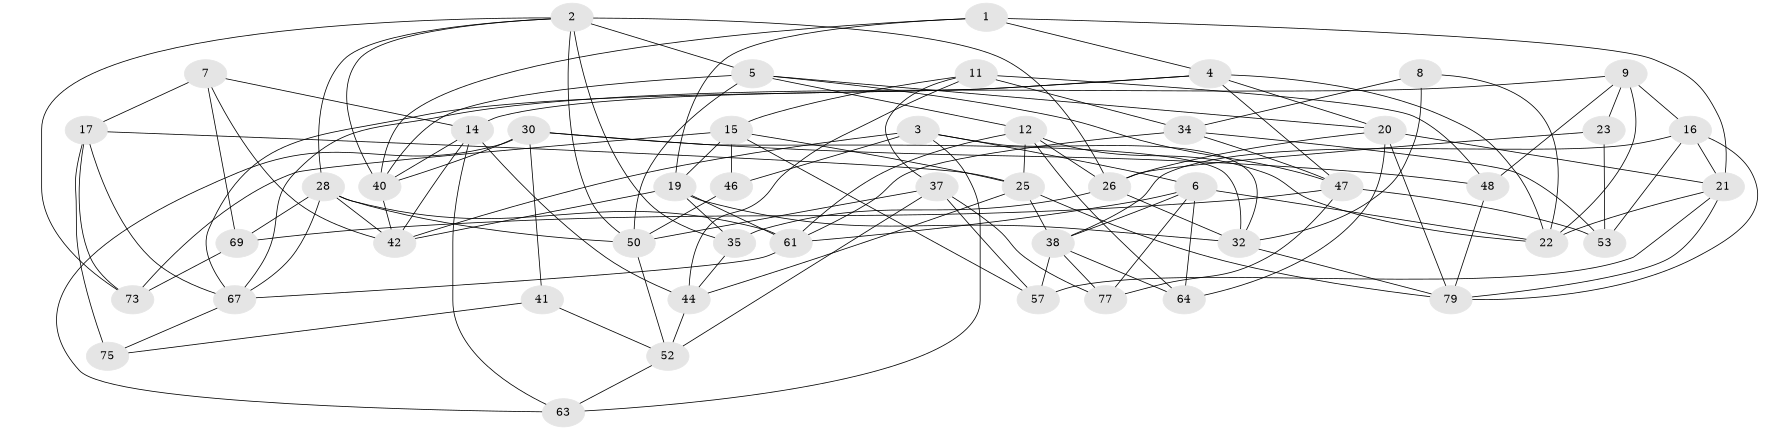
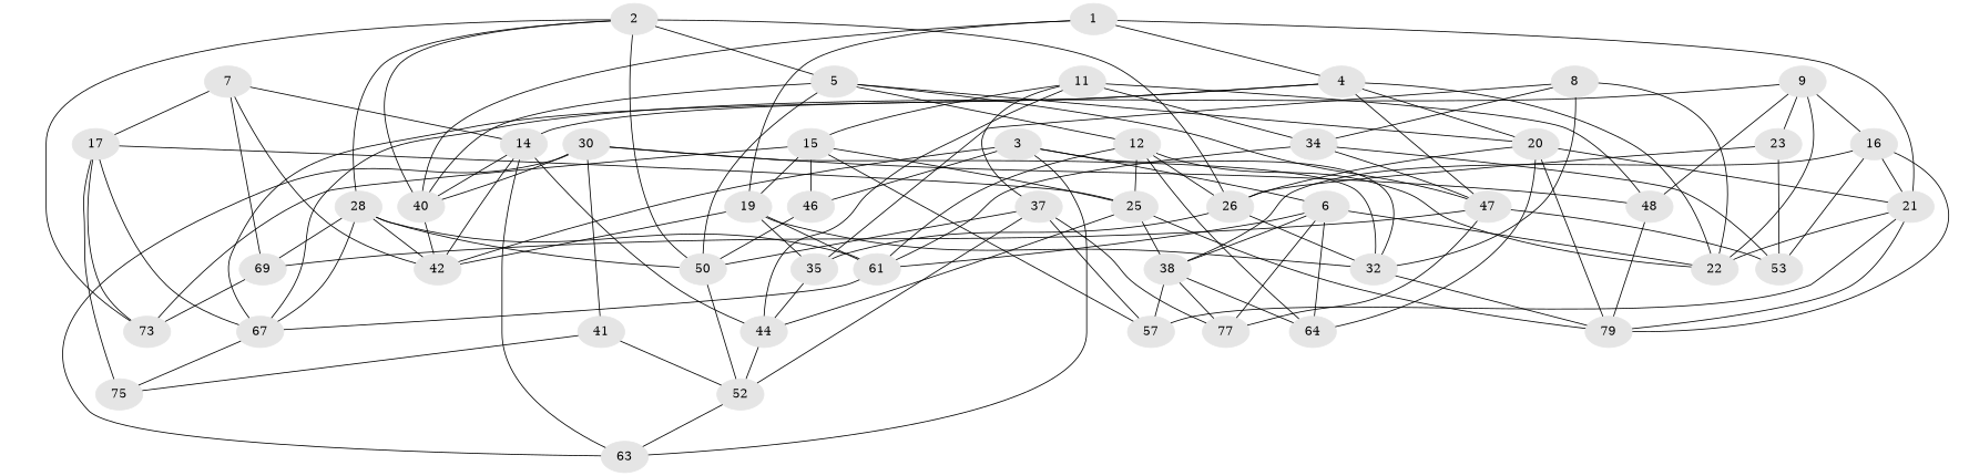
  graph {
    node [color=gray90 style=filled]
    4 [super="+58"]
    14 [super="+62"]
    20 [super="+33"]
    22 [super="+78"]
    47 [super="+60"]
    67 [super="+71"]
    1
    19 [super="+49"]
    21 [super="+29"]
    40 [super="+45"]
    32 [super="+36"]
    42 [super="+65"]
    61 [super="+70"]
    35
    57
    79 [super="+81"]
    2 [super="+76"]
    5 [super="+24"]
    26 [super="+72"]
    28 [super="+51"]
    50 [super="+68"]
    73
    12 [super="+31"]
    69
    52 [super="+80"]
    3 [super="+13"]
    6 [super="+56"]
    46
    63
    38 [super="+55"]
    64
    77
    44 [super="+66"]
    53
    75
    25 [super="+43"]
    7
    17 [super="+27"]
    8
    n40 [label=34 super="+59"]
    9 [super="+10"]
    16 [super="+34"]
    23
    48
    11 [super="+18"]
    15 [super="+74"]
    37 [super="+54"]
    30 [super="+82"]
    41
    4 -- 14
    4 -- 20
    4 -- 22
    4 -- 47
    4 -- 67
    14 -- 40
    14 -- 42
    14 -- 63
    14 -- 44
    20 -- 21
    20 -- 79
    20 -- 26
    20 -- 64
    47 -- 69
    47 -- 77
    47 -- 53
    67 -- 75
    1 -- 4
    1 -- 19
    1 -- 21
    1 -- 40
    19 -- 32
    19 -- 42
    19 -- 61
    19 -- 35
    21 -- 22
    21 -- 57
    21 -- 79
    40 -- 42
    32 -- 79
    61 -- 67
    35 -- 44
    2 -- 40
    2 -- 5
    2 -- 26
    2 -- 28
    2 -- 50
    2 -- 73
    5 -- 20
    5 -- 47
    5 -- 40
    5 -- 50
    5 -- 12
    26 -- 32
    26 -- 35
    28 -- 67
    28 -- 42
    28 -- 61
    28 -- 50
    28 -- 69
    50 -- 52
    12 -- 22
    12 -- 61
    12 -- 26
    12 -- 64
    12 -- 25
    69 -- 73
    52 -- 63
    3 -- 32
    3 -- 42
    3 -- 6
    3 -- 46 [weight=2]
    3 -- 63
    6 -- 22
    6 -- 61
    6 -- 38
    6 -- 64
    6 -- 77
    46 -- 50
    38 -- 57
    38 -- 64
    38 -- 77
    44 -- 52 [weight=2]
    25 -- 79
    25 -- 38
    25 -- 44
    7 -- 14
    7 -- 42
    7 -- 69
    7 -- 17
    17 -- 67
    17 -- 73
    17 -- 75 [weight=2]
    17 -- 25
    8 -- 22
    8 -- 32
-   2 -- 35
+   8 -- 35
    8 -- n40
    n40 -- 47
    n40 -- 61
    n40 -- 53
    9 -- 22
    9 -- 67
    9 -- 16 [weight=2]
    9 -- 23
    9 -- 48
    16 -- 21
    16 -- 79
    16 -- 38
    16 -- 53
    23 -- 26
    23 -- 53
    48 -- 79
    11 -- 44
    11 -- n40 [weight=2]
    11 -- 48
    11 -- 15
    11 -- 37
    15 -- 19
    15 -- 57
    15 -- 73
    15 -- 46
    15 -- 25
    37 -- 57
    37 -- 50
    37 -- 52
    37 -- 77
    30 -- 40
    30 -- 32
    30 -- 63
    30 -- 48
    30 -- 41 [weight=2]
    41 -- 52
    41 -- 75
  }
